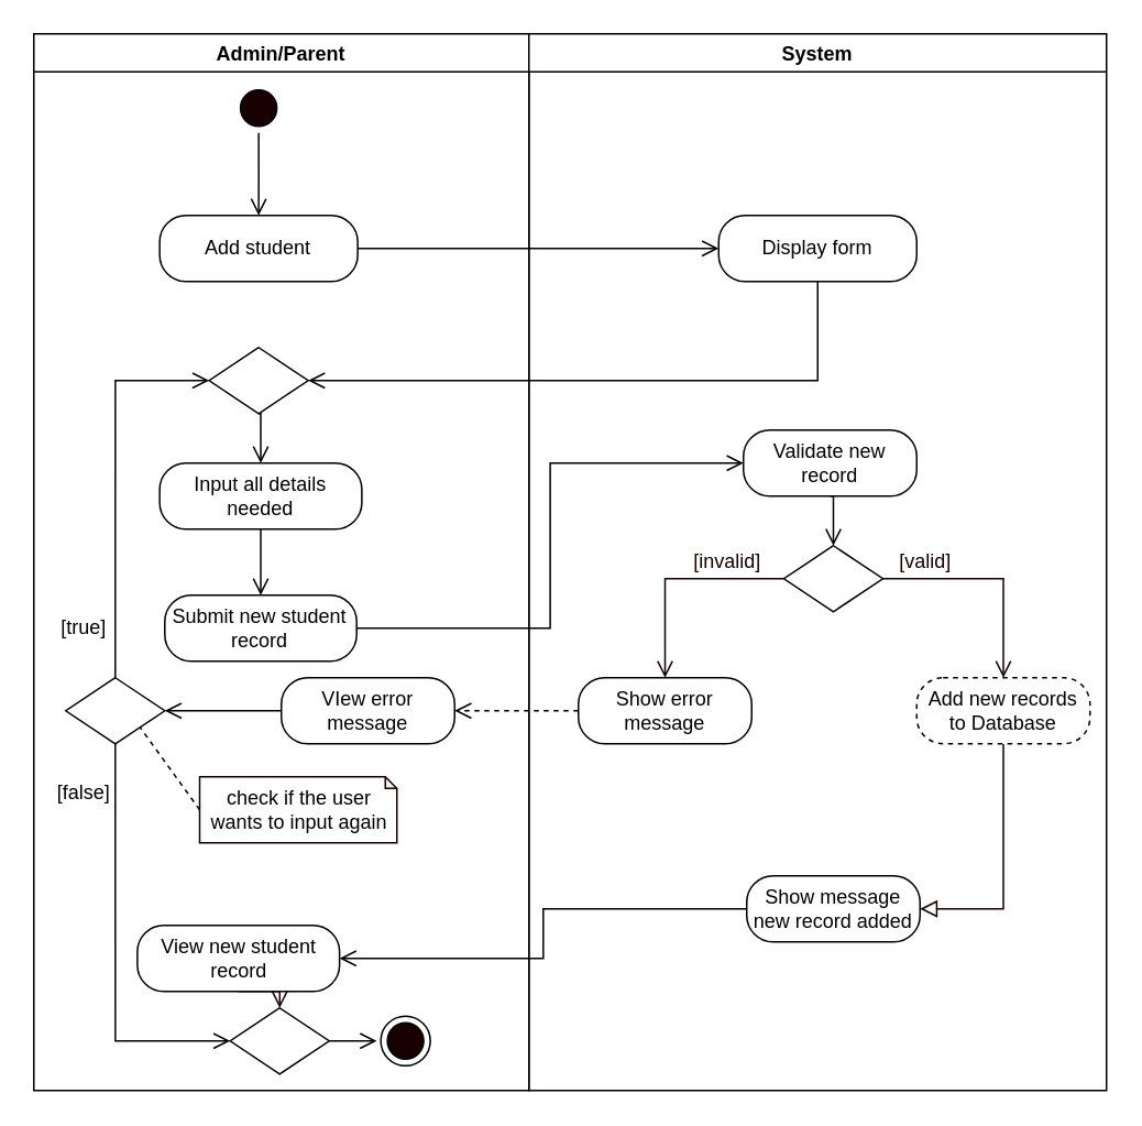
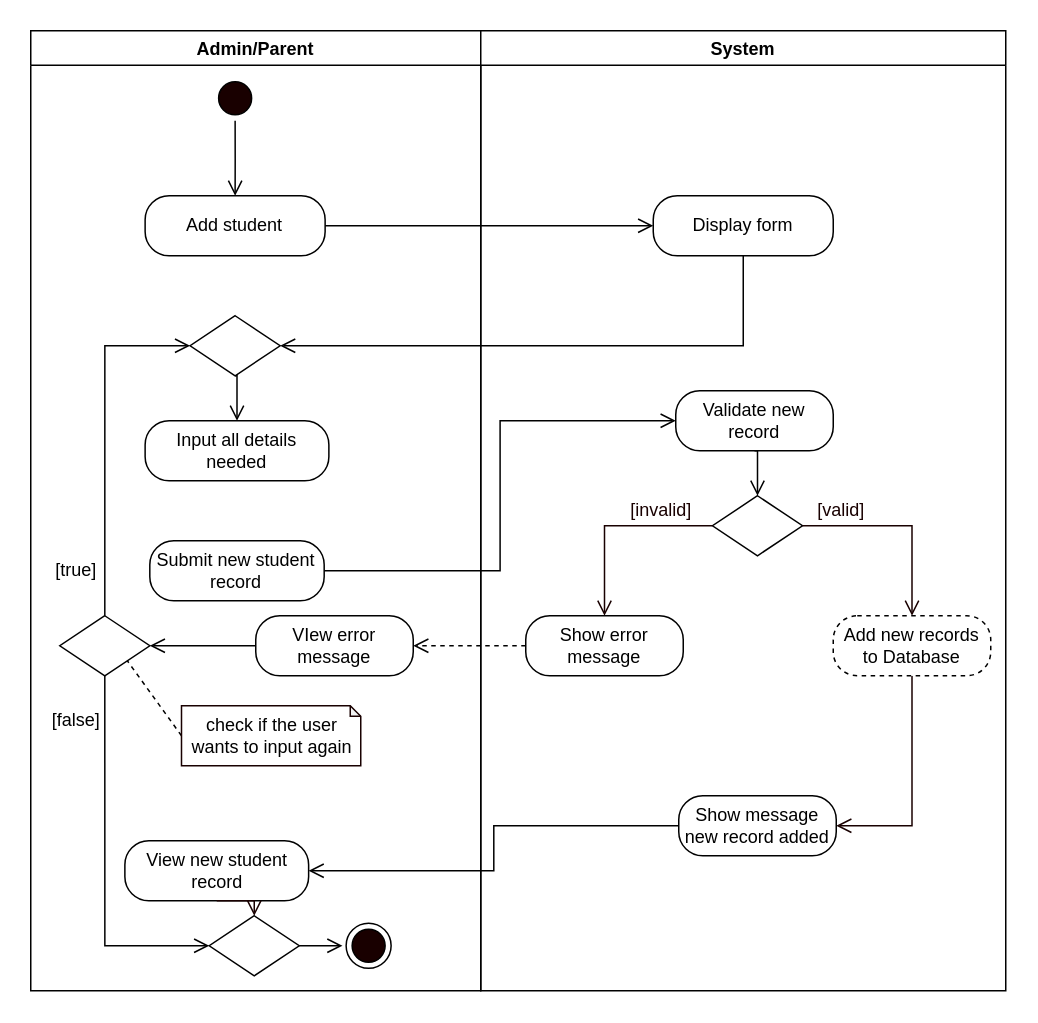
  <mxCell id="0" />
  <mxCell id="1" parent="0" />
  <mxCell id="2" value="Admin/Parent" style="swimlane;startSize=23;" parent="1" vertex="1"><mxGeometry x="20" y="20" width="300" height="640" as="geometry" /></mxCell>
  <mxCell id="3" style="edgeStyle=orthogonalEdgeStyle;rounded=0;orthogonalLoop=1;jettySize=auto;html=1;exitX=0.5;exitY=1;exitDx=0;exitDy=0;entryX=0.5;entryY=0;entryDx=0;entryDy=0;endArrow=open;endFill=0;endSize=8;" parent="2" source="4" edge="1"><mxGeometry relative="1" as="geometry"><mxPoint x="136.25" y="110" as="targetPoint" /></mxGeometry></mxCell>
  <mxCell id="4" value="" style="ellipse;html=1;shape=startState;fillColor=#190000;" parent="2" vertex="1"><mxGeometry x="121.25" y="30" width="30" height="30" as="geometry" /></mxCell>
  <mxCell id="5" value="Add student" style="rounded=1;whiteSpace=wrap;html=1;arcSize=40;" parent="2" vertex="1"><mxGeometry x="76.25" y="110" width="120" height="40" as="geometry" /></mxCell>
- <mxCell id="6" style="edgeStyle=orthogonalEdgeStyle;rounded=0;orthogonalLoop=1;jettySize=auto;html=1;exitX=0.5;exitY=1;exitDx=0;exitDy=0;entryX=0.5;entryY=0;entryDx=0;entryDy=0;endArrow=open;endFill=0;endSize=8;" parent="2" source="7" target="8" edge="1"><mxGeometry relative="1" as="geometry" /></mxCell>
  <mxCell id="7" value="Input all details needed" style="rounded=1;whiteSpace=wrap;html=1;arcSize=40;" parent="2" vertex="1"><mxGeometry x="76.25" y="260" width="122.5" height="40" as="geometry" /></mxCell>
  <mxCell id="8" value="Submit new student record" style="rounded=1;whiteSpace=wrap;html=1;arcSize=40;" parent="2" vertex="1"><mxGeometry x="79.37" y="340" width="116.25" height="40" as="geometry" /></mxCell>
  <mxCell id="9" style="edgeStyle=orthogonalEdgeStyle;rounded=0;orthogonalLoop=1;jettySize=auto;html=1;exitX=0.5;exitY=1;exitDx=0;exitDy=0;entryX=0.5;entryY=0;entryDx=0;entryDy=0;endArrow=open;endFill=0;endSize=8;" parent="2" source="10" target="7" edge="1"><mxGeometry relative="1" as="geometry" /></mxCell>
  <mxCell id="10" value="" style="rhombus;whiteSpace=wrap;html=1;" parent="2" vertex="1"><mxGeometry x="106.25" y="190" width="60" height="40" as="geometry" /></mxCell>
  <mxCell id="11" value="View new student record" style="rounded=1;whiteSpace=wrap;html=1;arcSize=40;" parent="2" vertex="1"><mxGeometry x="62.75" y="540" width="122.5" height="40" as="geometry" /></mxCell>
  <mxCell id="12" value="" style="ellipse;html=1;shape=endState;fillColor=#190000;" parent="2" vertex="1"><mxGeometry x="210.25" y="595" width="30" height="30" as="geometry" /></mxCell>
  <mxCell id="13" style="edgeStyle=orthogonalEdgeStyle;rounded=0;orthogonalLoop=1;jettySize=auto;html=1;exitX=0.5;exitY=1;exitDx=0;exitDy=0;fontColor=#FFFFFF;endArrow=open;endFill=0;endSize=8;strokeColor=#190000;entryX=0.5;entryY=0;entryDx=0;entryDy=0;" parent="2" source="11" edge="1"><mxGeometry relative="1" as="geometry"><mxPoint x="149" y="590" as="targetPoint" /></mxGeometry></mxCell>
  <mxCell id="14" style="edgeStyle=orthogonalEdgeStyle;rounded=0;orthogonalLoop=1;jettySize=auto;html=1;exitX=0.5;exitY=0;exitDx=0;exitDy=0;entryX=0;entryY=0.5;entryDx=0;entryDy=0;endArrow=open;endFill=0;endSize=8;" parent="2" source="16" target="10" edge="1"><mxGeometry relative="1" as="geometry" /></mxCell>
  <mxCell id="15" style="edgeStyle=orthogonalEdgeStyle;rounded=0;orthogonalLoop=1;jettySize=auto;html=1;exitX=0.5;exitY=1;exitDx=0;exitDy=0;entryX=0;entryY=0.5;entryDx=0;entryDy=0;endArrow=open;endFill=0;endSize=8;" parent="2" source="16" target="18" edge="1"><mxGeometry relative="1" as="geometry" /></mxCell>
  <mxCell id="16" value="" style="rhombus;whiteSpace=wrap;html=1;" parent="2" vertex="1"><mxGeometry x="19.37" y="390" width="60" height="40" as="geometry" /></mxCell>
  <mxCell id="17" value="[true]" style="text;html=1;align=center;verticalAlign=middle;resizable=0;points=[];autosize=1;strokeColor=none;" parent="2" vertex="1"><mxGeometry x="10" y="350" width="40" height="20" as="geometry" /></mxCell>
  <mxCell id="18" value="" style="rhombus;whiteSpace=wrap;html=1;" parent="2" vertex="1"><mxGeometry x="119" y="590" width="60" height="40" as="geometry" /></mxCell>
  <mxCell id="19" style="rounded=0;orthogonalLoop=1;jettySize=auto;html=1;exitX=0;exitY=0.5;exitDx=0;exitDy=0;exitPerimeter=0;entryX=1;entryY=1;entryDx=0;entryDy=0;endArrow=none;endFill=0;endSize=8;dashed=1;" parent="2" source="20" target="16" edge="1"><mxGeometry relative="1" as="geometry" /></mxCell>
  <mxCell id="20" value="check if the user &lt;br&gt;wants to input again" style="shape=note;whiteSpace=wrap;html=1;backgroundOutline=1;darkOpacity=0.05;strokeColor=#190000;size=7;" parent="2" vertex="1"><mxGeometry x="100.5" y="450" width="119.5" height="40" as="geometry" /></mxCell>
  <mxCell id="21" style="edgeStyle=orthogonalEdgeStyle;rounded=0;orthogonalLoop=1;jettySize=auto;html=1;exitX=0;exitY=0.5;exitDx=0;exitDy=0;entryX=1;entryY=0.5;entryDx=0;entryDy=0;endArrow=open;endFill=0;endSize=8;" parent="2" source="22" target="16" edge="1"><mxGeometry relative="1" as="geometry" /></mxCell>
  <mxCell id="22" value="VIew error message" style="rounded=1;whiteSpace=wrap;html=1;arcSize=40;" parent="2" vertex="1"><mxGeometry x="150" y="390" width="105" height="40" as="geometry" /></mxCell>
  <mxCell id="23" value="[false]" style="text;html=1;align=center;verticalAlign=middle;resizable=0;points=[];autosize=1;strokeColor=none;" parent="2" vertex="1"><mxGeometry x="5" y="450" width="50" height="20" as="geometry" /></mxCell>
  <mxCell id="24" value="System" style="swimlane;" parent="1" vertex="1"><mxGeometry x="320" y="20" width="350" height="640" as="geometry" /></mxCell>
  <mxCell id="25" value="Validate new record" style="rounded=1;whiteSpace=wrap;html=1;arcSize=40;" parent="24" vertex="1"><mxGeometry x="130" y="240" width="105" height="40" as="geometry" /></mxCell>
  <mxCell id="26" value="" style="rhombus;whiteSpace=wrap;html=1;" parent="24" vertex="1"><mxGeometry x="154.5" y="310" width="60" height="40" as="geometry" /></mxCell>
  <mxCell id="27" style="edgeStyle=orthogonalEdgeStyle;rounded=0;orthogonalLoop=1;jettySize=auto;html=1;exitX=0.5;exitY=1;exitDx=0;exitDy=0;entryX=0.5;entryY=0;entryDx=0;entryDy=0;endArrow=open;endFill=0;endSize=8;" parent="24" source="25" target="26" edge="1"><mxGeometry relative="1" as="geometry" /></mxCell>
  <mxCell id="28" value="&lt;font color=&quot;#190000&quot;&gt;[valid]&lt;/font&gt;" style="text;html=1;align=center;verticalAlign=middle;resizable=0;points=[];autosize=1;strokeColor=none;fontColor=#FFFFFF;" parent="24" vertex="1"><mxGeometry x="214.5" y="310" width="50" height="20" as="geometry" /></mxCell>
  <mxCell id="29" value="&lt;font color=&quot;#190000&quot;&gt;[invalid]&lt;/font&gt;" style="text;html=1;align=center;verticalAlign=middle;resizable=0;points=[];autosize=1;strokeColor=none;fontColor=#FFFFFF;" parent="24" vertex="1"><mxGeometry x="90" y="310" width="60" height="20" as="geometry" /></mxCell>
  <mxCell id="30" value="Show error message" style="rounded=1;whiteSpace=wrap;html=1;arcSize=40;" parent="24" vertex="1"><mxGeometry x="30" y="390" width="105" height="40" as="geometry" /></mxCell>
- <mxCell id="31" style="edgeStyle=orthogonalEdgeStyle;rounded=0;orthogonalLoop=1;jettySize=auto;html=1;exitX=0.5;exitY=1;exitDx=0;exitDy=0;entryX=1;entryY=0.5;entryDx=0;entryDy=0;fontColor=#FFFFFF;endArrow=block;endFill=0;endSize=8;strokeColor=#190000;" parent="24" source="32" target="35" edge="1"><mxGeometry relative="1" as="geometry" /></mxCell>
+ <mxCell id="31" style="edgeStyle=orthogonalEdgeStyle;rounded=0;orthogonalLoop=1;jettySize=auto;html=1;exitX=0.5;exitY=1;exitDx=0;exitDy=0;entryX=1;entryY=0.5;entryDx=0;entryDy=0;fontColor=#FFFFFF;endArrow=open;endFill=0;endSize=8;strokeColor=#190000;" parent="24" source="32" target="35" edge="1"><mxGeometry relative="1" as="geometry" /></mxCell>
  <mxCell id="32" value="Add new records to Database" style="rounded=1;whiteSpace=wrap;html=1;arcSize=40;dashed=1;" parent="24" vertex="1"><mxGeometry x="235" y="390" width="105" height="40" as="geometry" /></mxCell>
  <mxCell id="33" style="edgeStyle=orthogonalEdgeStyle;rounded=0;orthogonalLoop=1;jettySize=auto;html=1;exitX=0;exitY=0.5;exitDx=0;exitDy=0;fontColor=#FFFFFF;endArrow=open;endFill=0;endSize=8;strokeColor=#190000;entryX=0.5;entryY=0;entryDx=0;entryDy=0;" parent="24" source="26" target="30" edge="1"><mxGeometry relative="1" as="geometry"><mxPoint x="80" y="370" as="targetPoint" /></mxGeometry></mxCell>
  <mxCell id="34" style="edgeStyle=orthogonalEdgeStyle;rounded=0;orthogonalLoop=1;jettySize=auto;html=1;exitX=1;exitY=0.5;exitDx=0;exitDy=0;fontColor=#FFFFFF;endArrow=open;endFill=0;endSize=8;strokeColor=#190000;entryX=0.5;entryY=0;entryDx=0;entryDy=0;" parent="24" source="26" target="32" edge="1"><mxGeometry relative="1" as="geometry"><mxPoint x="280" y="370" as="targetPoint" /></mxGeometry></mxCell>
  <mxCell id="35" value="Show message new record added" style="rounded=1;whiteSpace=wrap;html=1;arcSize=40;" parent="24" vertex="1"><mxGeometry x="132" y="510" width="105" height="40" as="geometry" /></mxCell>
  <mxCell id="36" value="Display form" style="rounded=1;whiteSpace=wrap;html=1;arcSize=40;" parent="24" vertex="1"><mxGeometry x="115" y="110" width="120" height="40" as="geometry" /></mxCell>
  <mxCell id="37" style="edgeStyle=orthogonalEdgeStyle;rounded=0;orthogonalLoop=1;jettySize=auto;html=1;exitX=1;exitY=0.5;exitDx=0;exitDy=0;endArrow=open;endFill=0;endSize=8;entryX=0;entryY=0.5;entryDx=0;entryDy=0;" parent="1" source="5" target="36" edge="1"><mxGeometry relative="1" as="geometry"><mxPoint x="430" y="150" as="targetPoint" /></mxGeometry></mxCell>
  <mxCell id="38" style="edgeStyle=orthogonalEdgeStyle;rounded=0;orthogonalLoop=1;jettySize=auto;html=1;exitX=0.5;exitY=1;exitDx=0;exitDy=0;endArrow=open;endFill=0;endSize=8;entryX=1;entryY=0.5;entryDx=0;entryDy=0;" parent="1" source="36" target="10" edge="1"><mxGeometry relative="1" as="geometry"><mxPoint x="420" y="300" as="targetPoint" /></mxGeometry></mxCell>
  <mxCell id="39" style="edgeStyle=orthogonalEdgeStyle;rounded=0;orthogonalLoop=1;jettySize=auto;html=1;exitX=1;exitY=0.5;exitDx=0;exitDy=0;entryX=0;entryY=0.5;entryDx=0;entryDy=0;endArrow=open;endFill=0;endSize=8;" parent="1" source="8" target="25" edge="1"><mxGeometry relative="1" as="geometry" /></mxCell>
  <mxCell id="40" style="edgeStyle=orthogonalEdgeStyle;rounded=0;orthogonalLoop=1;jettySize=auto;html=1;exitX=1;exitY=0.5;exitDx=0;exitDy=0;endArrow=open;endFill=0;endSize=8;" parent="1" source="18" edge="1"><mxGeometry relative="1" as="geometry"><mxPoint x="227.75" y="630.095" as="targetPoint" /></mxGeometry></mxCell>
  <mxCell id="41" style="edgeStyle=orthogonalEdgeStyle;rounded=0;orthogonalLoop=1;jettySize=auto;html=1;exitX=0;exitY=0.5;exitDx=0;exitDy=0;entryX=1;entryY=0.5;entryDx=0;entryDy=0;endArrow=open;endFill=0;endSize=8;dashed=1;" parent="1" source="30" target="22" edge="1"><mxGeometry relative="1" as="geometry" /></mxCell>
  <mxCell id="42" style="edgeStyle=orthogonalEdgeStyle;rounded=0;orthogonalLoop=1;jettySize=auto;html=1;exitX=0;exitY=0.5;exitDx=0;exitDy=0;endArrow=open;endFill=0;endSize=8;" parent="1" source="35" target="11" edge="1"><mxGeometry relative="1" as="geometry" /></mxCell>
